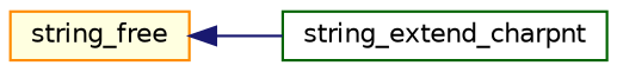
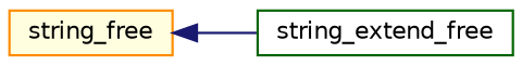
  digraph {
    rankdir=LR
    node [fontname=Helvetica fontsize=10 shape=record style=filled]
    n1 [color=darkorange fillcolor=lightyellow fontcolor=black height=0.2 label=string_free width=0.4]
-   n2 [color=darkgreen fillcolor=white height=0.2 label=string_extend_charpnt width=0.4]
+   n2 [color=darkgreen fillcolor=white height=0.2 label=string_extend_free width=0.4]
    n1 -> n2 [color=midnightblue dir=back fontname=Helvetica fontsize=10 labelfontname=Helvetica labelfontsize=10 style=solid]
  }
